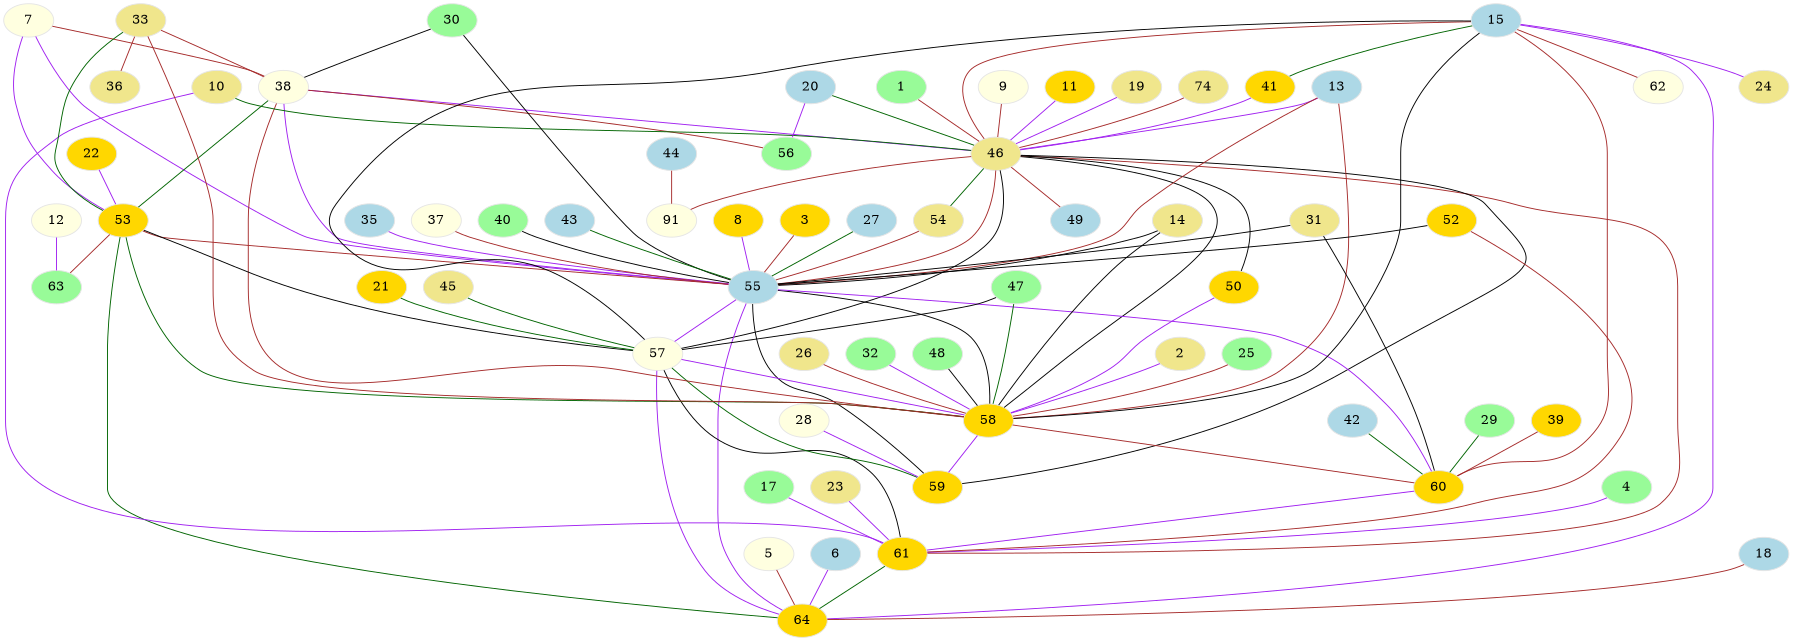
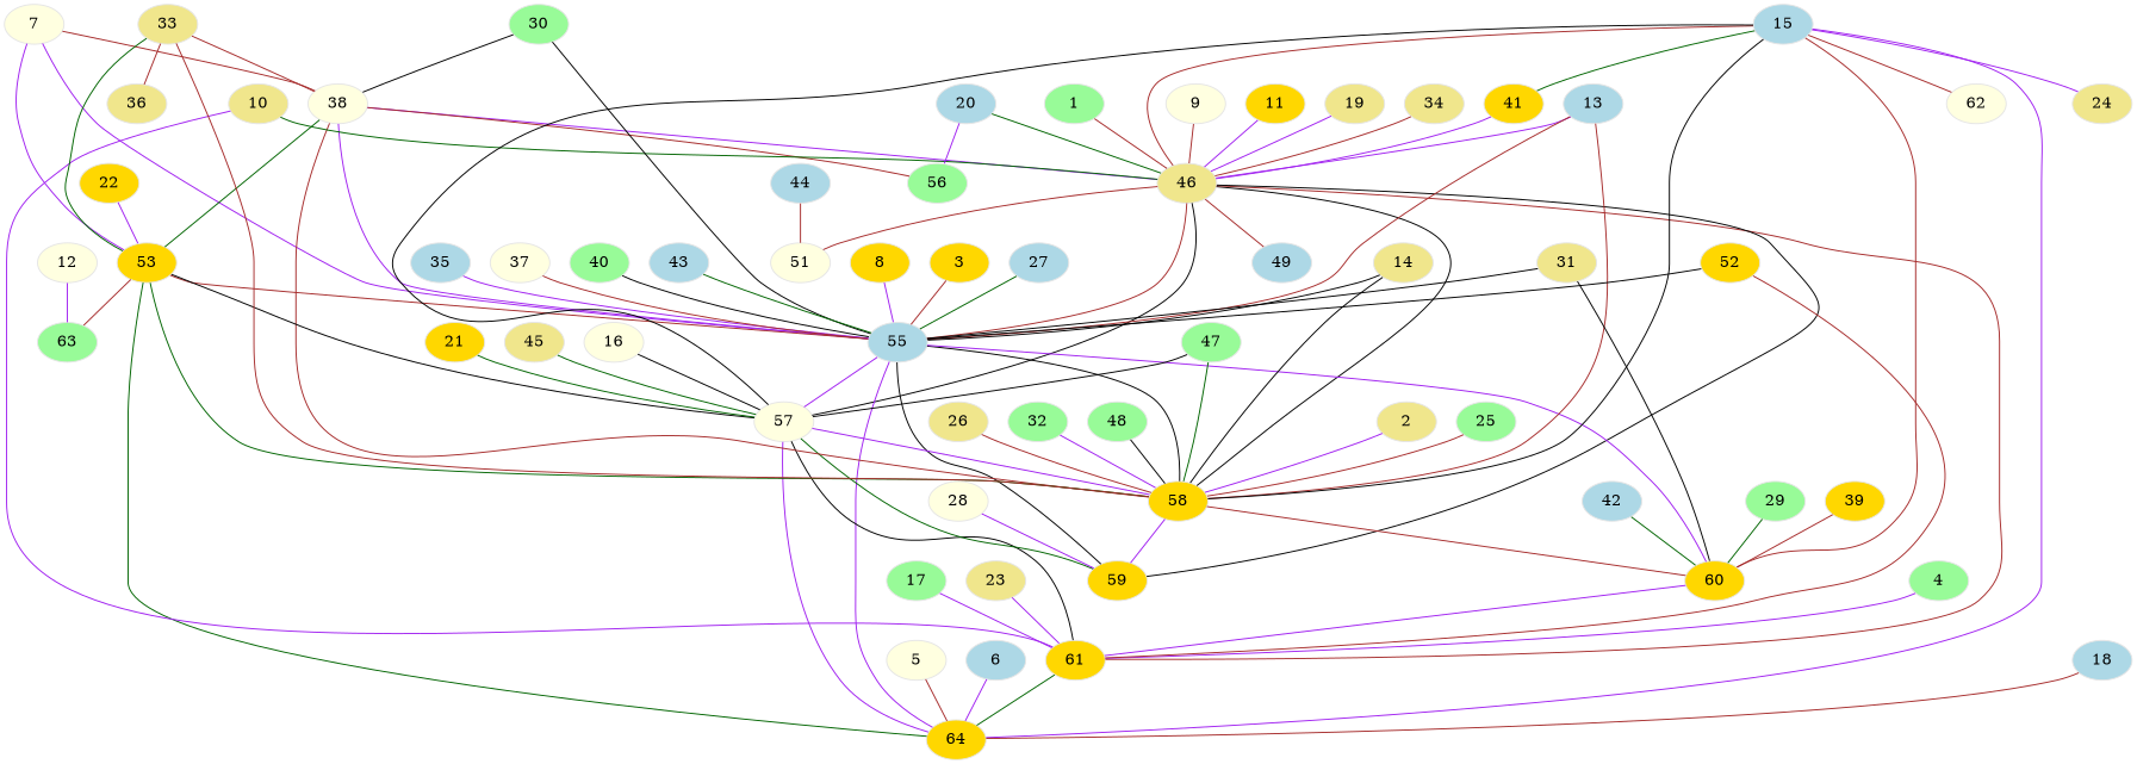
  graph {
    node [color=gray90 fillcolor=gold style=filled]
    edge [color=brown weight=1.0]
    1 [fillcolor=palegreen]
    46 [fillcolor=khaki]
    58
    55 [fillcolor=lightblue]
    61
    57 [fillcolor=lightyellow]
    59
-   51 [fillcolor=lightyellow label=91]
+   51 [fillcolor=lightyellow]
    49 [fillcolor=lightblue]
-   50
-   54 [fillcolor=khaki]
    2 [fillcolor=khaki]
    60
    3
    64
    4 [fillcolor=palegreen]
    5 [fillcolor=lightyellow]
    6 [fillcolor=lightblue]
    7 [fillcolor=lightyellow]
    38 [fillcolor=lightyellow]
    53
    56 [fillcolor=palegreen]
    8
    63 [fillcolor=palegreen]
    9 [fillcolor=lightyellow]
    10 [fillcolor=khaki]
    11
    12 [fillcolor=lightyellow]
    13 [fillcolor=lightblue]
    14 [fillcolor=khaki]
    15 [fillcolor=lightblue]
    24 [fillcolor=khaki]
    41
    62 [fillcolor=lightyellow]
+   16 [fillcolor=lightyellow]
    17 [fillcolor=palegreen]
    18 [fillcolor=lightblue]
    19 [fillcolor=khaki]
    20 [fillcolor=lightblue]
    21
    22
    23 [fillcolor=khaki]
    25 [fillcolor=palegreen]
    26 [fillcolor=khaki]
    27 [fillcolor=lightblue]
    28 [fillcolor=lightyellow]
    29 [fillcolor=palegreen]
    30 [fillcolor=palegreen]
    31 [fillcolor=khaki]
    32 [fillcolor=palegreen]
    33 [fillcolor=khaki]
    36 [fillcolor=khaki]
-   34 [fillcolor=khaki label=74]
+   34 [fillcolor=khaki]
    35 [fillcolor=lightblue]
    37 [fillcolor=lightyellow]
    39
    40 [fillcolor=palegreen]
    42 [fillcolor=lightblue]
    43 [fillcolor=lightblue]
    44 [fillcolor=lightblue]
    45 [fillcolor=khaki]
    47 [fillcolor=palegreen]
    48 [fillcolor=palegreen]
    52
    1 -- 46
    46 -- 58 [color=black]
    46 -- 55 [weight=2.0]
    46 -- 61
    46 -- 57 [color=black]
    46 -- 59 [color=black]
    46 -- 51
    46 -- 49
-   46 -- 50 [color=black]
-   46 -- 54 [color=darkgreen weight=3.0]
    58 -- 59 [color=purple]
    58 -- 60
    55 -- 58 [color=black]
    55 -- 57 [color=purple]
    55 -- 59 [color=black]
    55 -- 60 [color=purple weight=2.0]
    55 -- 64 [color=purple weight=2.0]
    61 -- 64 [color=darkgreen weight=2.0]
    57 -- 58 [color=purple]
    57 -- 61 [color=black]
    57 -- 59 [color=darkgreen]
    57 -- 64 [color=purple]
-   50 -- 58 [color=purple]
-   54 -- 55
    2 -- 58 [color=purple]
    60 -- 61 [color=purple]
    3 -- 55
    4 -- 61 [color=purple]
    5 -- 64
    6 -- 64 [color=purple]
    7 -- 55 [color=purple]
    7 -- 38
    7 -- 53 [color=purple]
    38 -- 46 [color=purple]
    38 -- 58 [weight=2.0]
    38 -- 55 [color=purple]
    38 -- 53 [color=darkgreen]
    38 -- 56
    53 -- 58 [color=darkgreen]
    53 -- 55
    53 -- 57 [color=black]
    53 -- 64 [color=darkgreen]
    53 -- 63
    8 -- 55 [color=purple]
    9 -- 46
    10 -- 46 [color=darkgreen]
    10 -- 61 [color=purple]
    11 -- 46 [color=purple]
    12 -- 63 [color=purple]
    13 -- 46 [color=purple]
    13 -- 58
    13 -- 55
    14 -- 58 [color=black]
    14 -- 55 [color=black]
    15 -- 46 [weight=2.0]
    15 -- 58 [color=black]
    15 -- 57 [color=black]
    15 -- 60 [weight=2.0]
    15 -- 64 [color=purple]
    15 -- 24 [color=purple]
    15 -- 41 [color=darkgreen]
    15 -- 62
    41 -- 46 [color=purple]
+   16 -- 57 [color=black]
    17 -- 61 [color=purple]
    18 -- 64
    19 -- 46 [color=purple]
    20 -- 46 [color=darkgreen]
    20 -- 56 [color=purple]
    21 -- 57 [color=darkgreen]
    22 -- 53 [color=purple]
    23 -- 61 [color=purple]
    25 -- 58
    26 -- 58
    27 -- 55 [color=darkgreen]
    28 -- 59 [color=purple]
    29 -- 60 [color=darkgreen]
    30 -- 55 [color=black]
    30 -- 38 [color=black]
    31 -- 55 [color=black]
    31 -- 60 [color=black]
    32 -- 58 [color=purple]
    33 -- 58
    33 -- 38
    33 -- 53 [color=darkgreen]
    33 -- 36
    34 -- 46
    35 -- 55 [color=purple]
    37 -- 55
    39 -- 60 [weight=2.0]
    40 -- 55 [color=black]
    42 -- 60 [color=darkgreen]
    43 -- 55 [color=darkgreen]
    44 -- 51
    45 -- 57 [color=darkgreen]
    47 -- 58 [color=darkgreen]
    47 -- 57 [color=black]
    48 -- 58 [color=black]
    52 -- 55 [color=black]
    52 -- 61
  }
